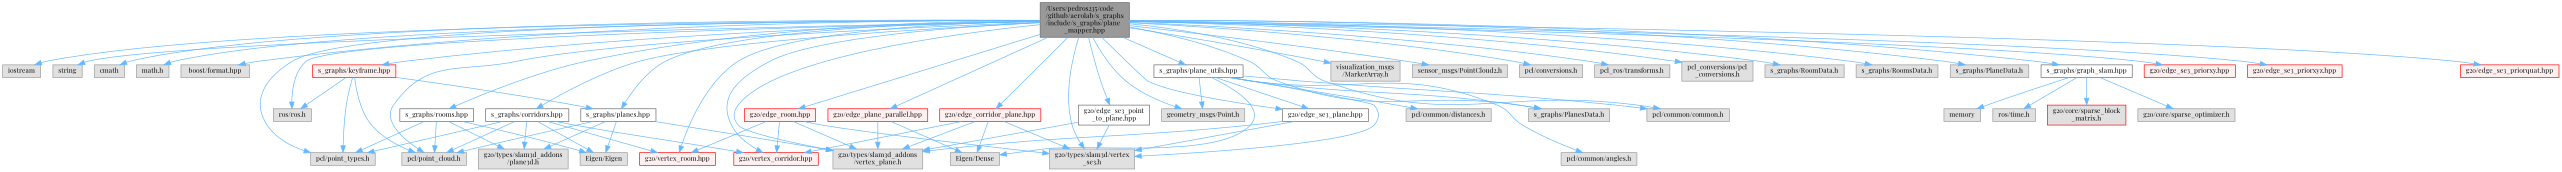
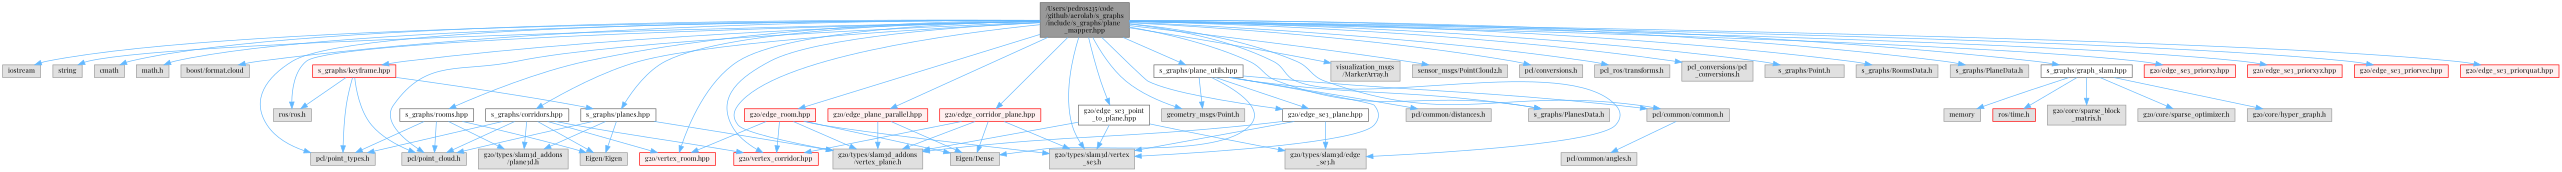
  digraph {
    fontname="Playfair Display"
    node [color=grey60 fillcolor="#E0E0E0" fontname="Playfair Display" fontsize=10 shape=box style=filled]
    edge [color=steelblue1 fontname="Playfair Display" fontsize=10 labelfontname=Helvetica labelfontsize=10 style=solid]
    n1 [color=gray40 fillcolor=grey60 fontcolor=black height=0.2 label="/Users/pedros235/code\l/github/aerolab/s_graphs\l/include/s_graphs/plane\l_mapper.hpp" width=0.4]
    n2 [height=0.2 label=iostream width=0.4]
    n3 [height=0.2 label=string width=0.4]
    n4 [height=0.2 label=cmath width=0.4]
    n5 [height=0.2 label="math.h" width=0.4]
-   n6 [height=0.2 label="boost/format.hpp" width=0.4]
+   n6 [height=0.2 label="boost/format.cloud" width=0.4]
    n7 [height=0.2 label="ros/ros.h" width=0.4]
    n8 [height=0.2 label="visualization_msgs\l/MarkerArray.h" width=0.4]
    n9 [height=0.2 label="geometry_msgs/Point.h" width=0.4]
    n10 [height=0.2 label="sensor_msgs/PointCloud2.h" width=0.4]
    n11 [height=0.2 label="pcl/conversions.h" width=0.4]
    n12 [height=0.2 label="pcl/point_types.h" width=0.4]
    n13 [height=0.2 label="pcl/point_cloud.h" width=0.4]
    n14 [height=0.2 label="pcl/common/common.h" width=0.4]
    n15 [height=0.2 label="pcl_ros/transforms.h" width=0.4]
    n16 [height=0.2 label="pcl_conversions/pcl\l_conversions.h" width=0.4]
-   n17 [height=0.2 label="s_graphs/RoomData.h" width=0.4]
+   n17 [height=0.2 label="s_graphs/Point.h" width=0.4]
    n18 [height=0.2 label="s_graphs/RoomsData.h" width=0.4]
    n19 [height=0.2 label="s_graphs/PlaneData.h" width=0.4]
    n20 [height=0.2 label="s_graphs/PlanesData.h" width=0.4]
    n21 [color=grey40 fillcolor=white height=0.2 label="s_graphs/graph_slam.hpp" width=0.4]
    n22 [color=grey40 fillcolor=white height=0.2 label="s_graphs/planes.hpp" width=0.4]
    n23 [height=0.2 label="g2o/types/slam3d_addons\l/vertex_plane.h" width=0.4]
    n24 [color=grey40 fillcolor=white height=0.2 label="s_graphs/corridors.hpp" width=0.4]
    n25 [color=red fillcolor="#FFF0F0" height=0.2 label="g2o/vertex_corridor.hpp" width=0.4]
    n26 [color=red fillcolor="#FFF0F0" height=0.2 label="g2o/vertex_room.hpp" width=0.4]
    n27 [color=grey40 fillcolor=white height=0.2 label="s_graphs/rooms.hpp" width=0.4]
    n28 [color=grey40 fillcolor=white height=0.2 label="s_graphs/plane_utils.hpp" width=0.4]
    n29 [height=0.2 label="g2o/types/slam3d/vertex\l_se3.h" width=0.4]
    n30 [color=grey40 fillcolor=white height=0.2 label="g2o/edge_se3_plane.hpp" width=0.4]
+   n31 [height=0.2 label="g2o/types/slam3d/edge\l_se3.h" width=0.4]
    n32 [color=red fillcolor="#FFF0F0" height=0.2 label="s_graphs/keyframe.hpp" width=0.4]
    n33 [color=red fillcolor="#FFF0F0" height=0.2 label="g2o/edge_se3_priorxy.hpp" width=0.4]
    n34 [color=red fillcolor="#FFF0F0" height=0.2 label="g2o/edge_se3_priorxyz.hpp" width=0.4]
+   n35 [color=red fillcolor="#FFF0F0" height=0.2 label="g2o/edge_se3_priorvec.hpp" width=0.4]
    n36 [color=red fillcolor="#FFF0F0" height=0.2 label="g2o/edge_se3_priorquat.hpp" width=0.4]
    n37 [color=grey40 fillcolor=white height=0.2 label="g2o/edge_se3_point\l_to_plane.hpp" width=0.4]
    n38 [color=red fillcolor="#FFF0F0" height=0.2 label="g2o/edge_plane_parallel.hpp" width=0.4]
    n39 [color=red fillcolor="#FFF0F0" height=0.2 label="g2o/edge_corridor_plane.hpp" width=0.4]
    n40 [color=red fillcolor="#FFF0F0" height=0.2 label="g2o/edge_room.hpp" width=0.4]
    n41 [height=0.2 label=memory width=0.4]
-   n42 [height=0.2 label="ros/time.h" width=0.4]
-   n43 [color=red height=0.2 label="g2o/core/sparse_block\l_matrix.h" width=0.4]
+   n42 [color=red height=0.2 label="ros/time.h" width=0.4]
+   n43 [height=0.2 label="g2o/core/sparse_block\l_matrix.h" width=0.4]
    n44 [height=0.2 label="g2o/core/sparse_optimizer.h" width=0.4]
+   n45 [height=0.2 label="g2o/core/hyper_graph.h" width=0.4]
    n46 [height=0.2 label="Eigen/Eigen" width=0.4]
    n47 [height=0.2 label="g2o/types/slam3d_addons\l/plane3d.h" width=0.4]
    n48 [height=0.2 label="Eigen/Dense" width=0.4]
    n49 [height=0.2 label="pcl/common/angles.h" width=0.4]
    n50 [height=0.2 label="pcl/common/distances.h" width=0.4]
    n1 -> n2
    n1 -> n3
    n1 -> n4
    n1 -> n5
    n1 -> n6
    n1 -> n7
    n1 -> n8
    n1 -> n9
    n1 -> n10
    n1 -> n11
    n1 -> n12
    n1 -> n13
    n1 -> n14
    n1 -> n15
    n1 -> n16
    n1 -> n17
    n1 -> n18
    n1 -> n19
    n1 -> n20
    n1 -> n21
    n1 -> n22
    n1 -> n23
    n1 -> n24
    n1 -> n25
    n1 -> n26
    n1 -> n27
    n1 -> n28
    n1 -> n29
    n1 -> n30
+   n1 -> n31
    n1 -> n32
    n1 -> n33
    n1 -> n34
+   n1 -> n35
    n1 -> n36
    n1 -> n37
    n1 -> n38
    n1 -> n39
    n1 -> n40
    n21 -> n41
    n21 -> n42
    n21 -> n43
    n21 -> n44
+   n21 -> n45
    n22 -> n13
    n22 -> n23
    n22 -> n46
    n22 -> n47
    n24 -> n12
    n24 -> n13
    n24 -> n25
    n24 -> n26
    n24 -> n46
    n24 -> n47
    n27 -> n12
    n27 -> n13
    n27 -> n46
    n27 -> n47
    n28 -> n9
    n28 -> n14
    n28 -> n20
    n28 -> n29
    n28 -> n30
    n28 -> n48
-   n28 -> n49
+   n14 -> n49
    n28 -> n50
    n30 -> n23
    n30 -> n29
+   n30 -> n31
    n32 -> n7
    n32 -> n12
    n32 -> n13
    n32 -> n22
    n37 -> n23
    n37 -> n29
+   n37 -> n31
    n38 -> n23
    n38 -> n48
    n39 -> n23
    n39 -> n25
    n39 -> n29
    n39 -> n48
    n40 -> n23
    n40 -> n25
    n40 -> n26
    n40 -> n29
+   n40 -> n48
  }
